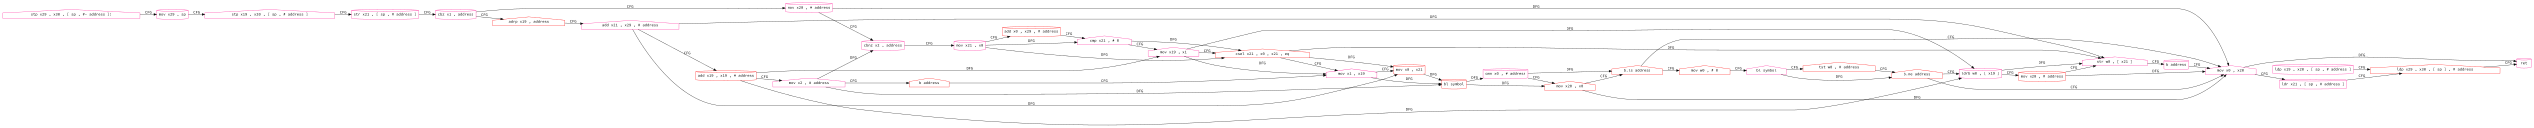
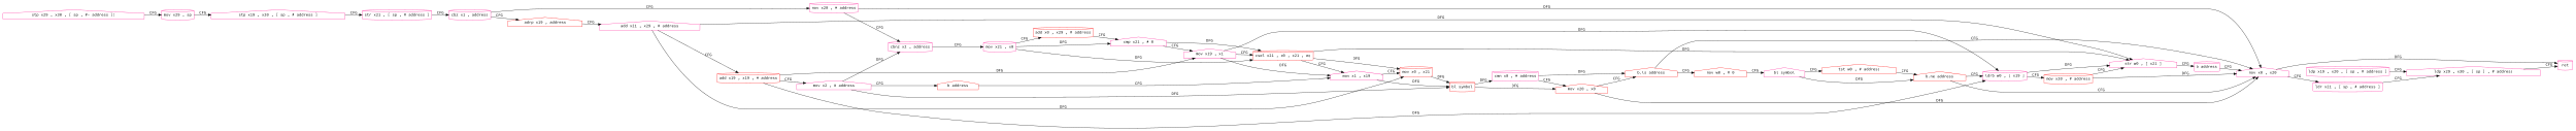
  digraph {
    fontname="Source Code Pro"
    rankdir=LR
    node [color=deeppink fontname="Source Code Pro" shape=house]
    edge [fontname="Source Code Pro"]
    n1 [label="stp x29 , x30 , [ sp , #- address ]!"]
    n2 [label="mov x29 , sp" shape=cylinder]
    n3 [label="stp x19 , x20 , [ sp , # address ]"]
    n4 [label="str x21 , [ sp , # address ]" shape=cylinder]
    n5 [label="cbz x1 , address" shape=cylinder]
    n6 [color=red label="adrp x19 , address"]
    n7 [label="mov x20 , # address" shape=cylinder]
    n8 [label="add x21 , x29 , # address"]
    n9 [label="cbnz x2 , address" shape=cylinder]
    n10 [label="mov x0 , x20"]
    n11 [color=red label="add x19 , x19 , # address" shape=cylinder]
    n12 [color=red label="mov x0 , x21" shape=cylinder]
    n13 [label="str w0 , [ x21 ]"]
    n14 [label="mov x21 , x0" shape=cylinder]
    n15 [label="ldr x21 , [ sp , # address ]" shape=cylinder]
    n16 [label=ret shape=cylinder]
    n17 [label="mov x2 , # address"]
    n18 [label="ldrb w0 , [ x19 ]" shape=cylinder]
    n19 [label="mov x19 , x1"]
    n20 [color=red label="bl symbol" shape=cylinder]
    n21 [label="b address" shape=cylinder]
    n22 [color=red label="b address"]
    n23 [label="mov x1 , x19"]
    n24 [color=red label="mov x20 , # address" shape=cylinder]
    n25 [label="cmn x0 , # address" shape=cylinder]
    n26 [color=red label="mov x20 , x0"]
    n27 [color=red label="add x0 , x29 , # address" shape=cylinder]
    n28 [label="cmp x21 , # 0"]
-   n29 [color=red label="csel x21 , x0 , x21 , eq"]
-   n30 [color=red label="ldp x29 , x30 , [ sp ] , # address"]
+   n29 [color=red label="csel x21 , x0 , x21 , eq" shape=cylinder]
+   n30 [label="ldp x29 , x30 , [ sp ] , # address"]
    n31 [color=red label="b.ls address"]
    n32 [color=red label="mov w0 , # 0"]
    n33 [label="bl symbol"]
    n34 [color=red label="tst w0 , # address"]
    n35 [color=red label="b.ne address"]
    n36 [label="ldp x19 , x20 , [ sp , # address ]" shape=cylinder]
    n1 -> n2 [label=CFG]
    n2 -> n3 [label=CFG]
    n3 -> n4 [label=CFG]
    n4 -> n5 [label=CFG]
    n5 -> n6 [label=CFG]
    n5 -> n7 [label=CFG]
    n6 -> n8 [label=CFG]
    n7 -> n9 [label=CFG]
    n7 -> n10 [label=DFG]
    n8 -> n11 [label=CFG]
    n8 -> n12 [label=DFG]
    n8 -> n13 [label=DFG]
    n9 -> n14 [label=CFG]
    n10 -> n15 [label=CFG]
    n10 -> n16 [label=DFG]
    n11 -> n17 [label=CFG]
    n11 -> n18 [label=DFG]
    n11 -> n19 [label=DFG]
    n12 -> n20 [label=DFG]
    n13 -> n21 [label=CFG]
    n14 -> n27 [label=CFG]
    n14 -> n28 [label=DFG]
    n14 -> n29 [label=DFG]
    n15 -> n30 [label=CFG]
    n17 -> n9 [label=DFG]
    n17 -> n20 [label=DFG]
    n17 -> n22 [label=CFG]
    n18 -> n13 [label=DFG]
    n18 -> n24 [label=CFG]
    n19 -> n18 [label=DFG]
    n19 -> n23 [label=DFG]
    n19 -> n29 [label=CFG]
    n20 -> n25 [label=DFG]
    n20 -> n26 [label=DFG]
    n21 -> n10 [label=CFG]
    n22 -> n23 [label=CFG]
    n23 -> n12 [label=CFG]
    n23 -> n20 [label=DFG]
    n24 -> n10 [label=DFG]
    n24 -> n13 [label=CFG]
    n25 -> n26 [label=CFG]
    n25 -> n31 [label=DFG]
    n26 -> n10 [label=DFG]
    n26 -> n31 [label=CFG]
    n27 -> n28 [label=CFG]
    n28 -> n19 [label=CFG]
    n28 -> n29 [label=DFG]
    n29 -> n12 [label=DFG]
    n29 -> n13 [label=DFG]
    n29 -> n23 [label=CFG]
    n30 -> n16 [label=CFG]
    n31 -> n10 [label=CFG]
    n31 -> n32 [label=CFG]
    n32 -> n33 [label=CFG]
    n33 -> n34 [label=CFG]
    n33 -> n35 [label=DFG]
    n34 -> n35 [label=CFG]
    n35 -> n10 [label=CFG]
    n35 -> n18 [label=CFG]
    n36 -> n30 [label=CFG]
  }
